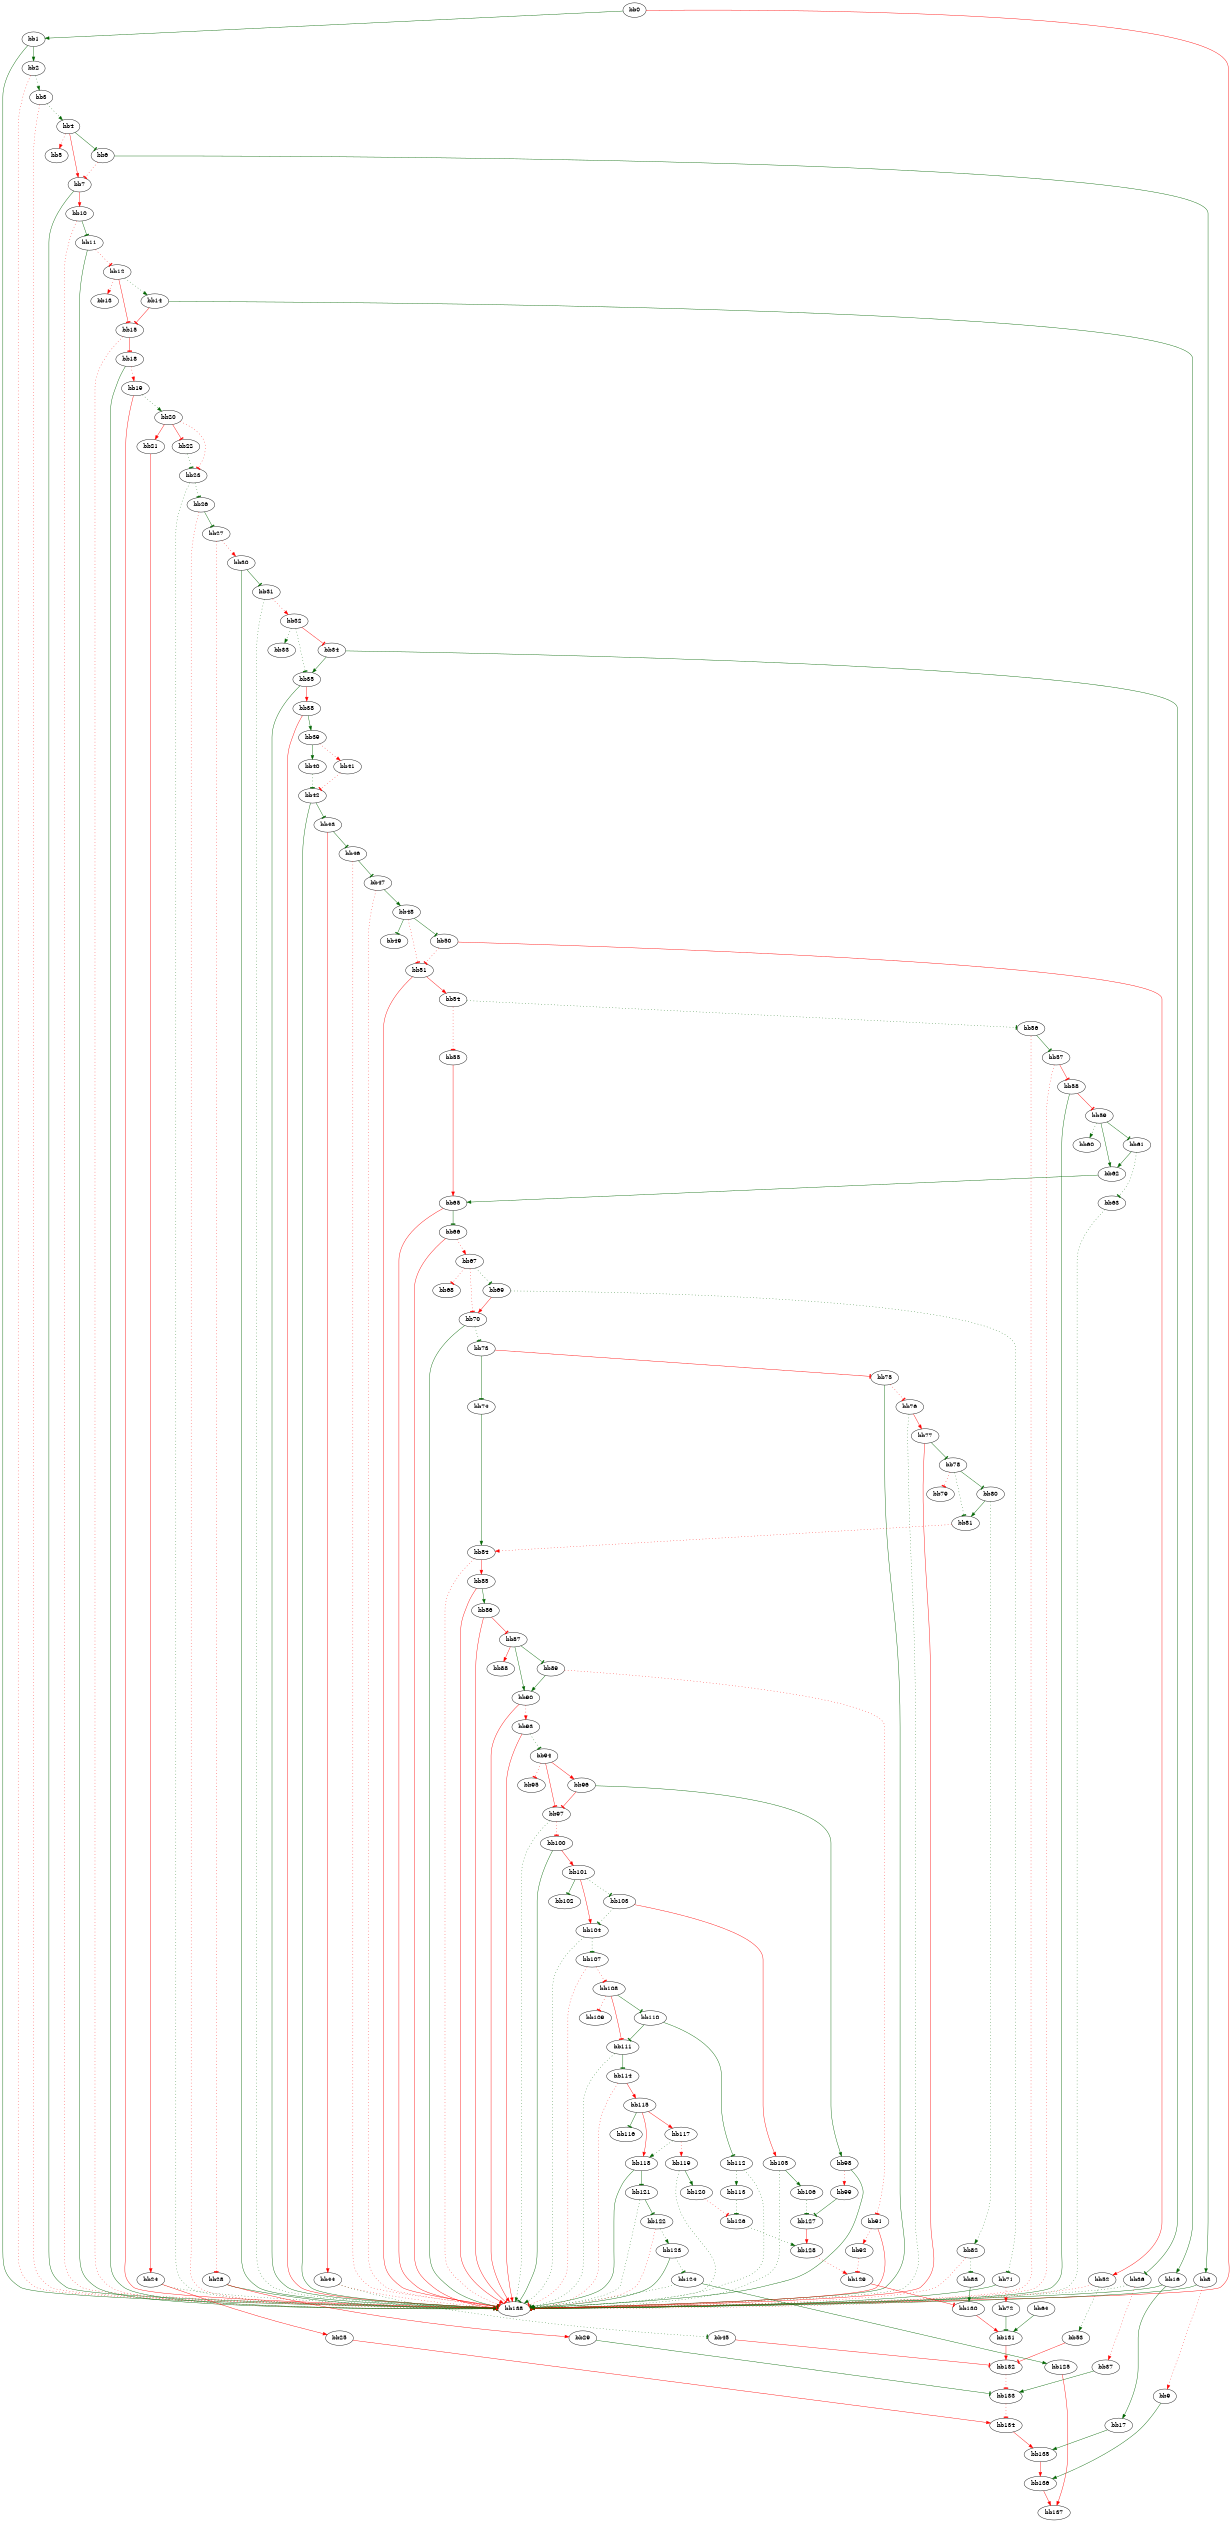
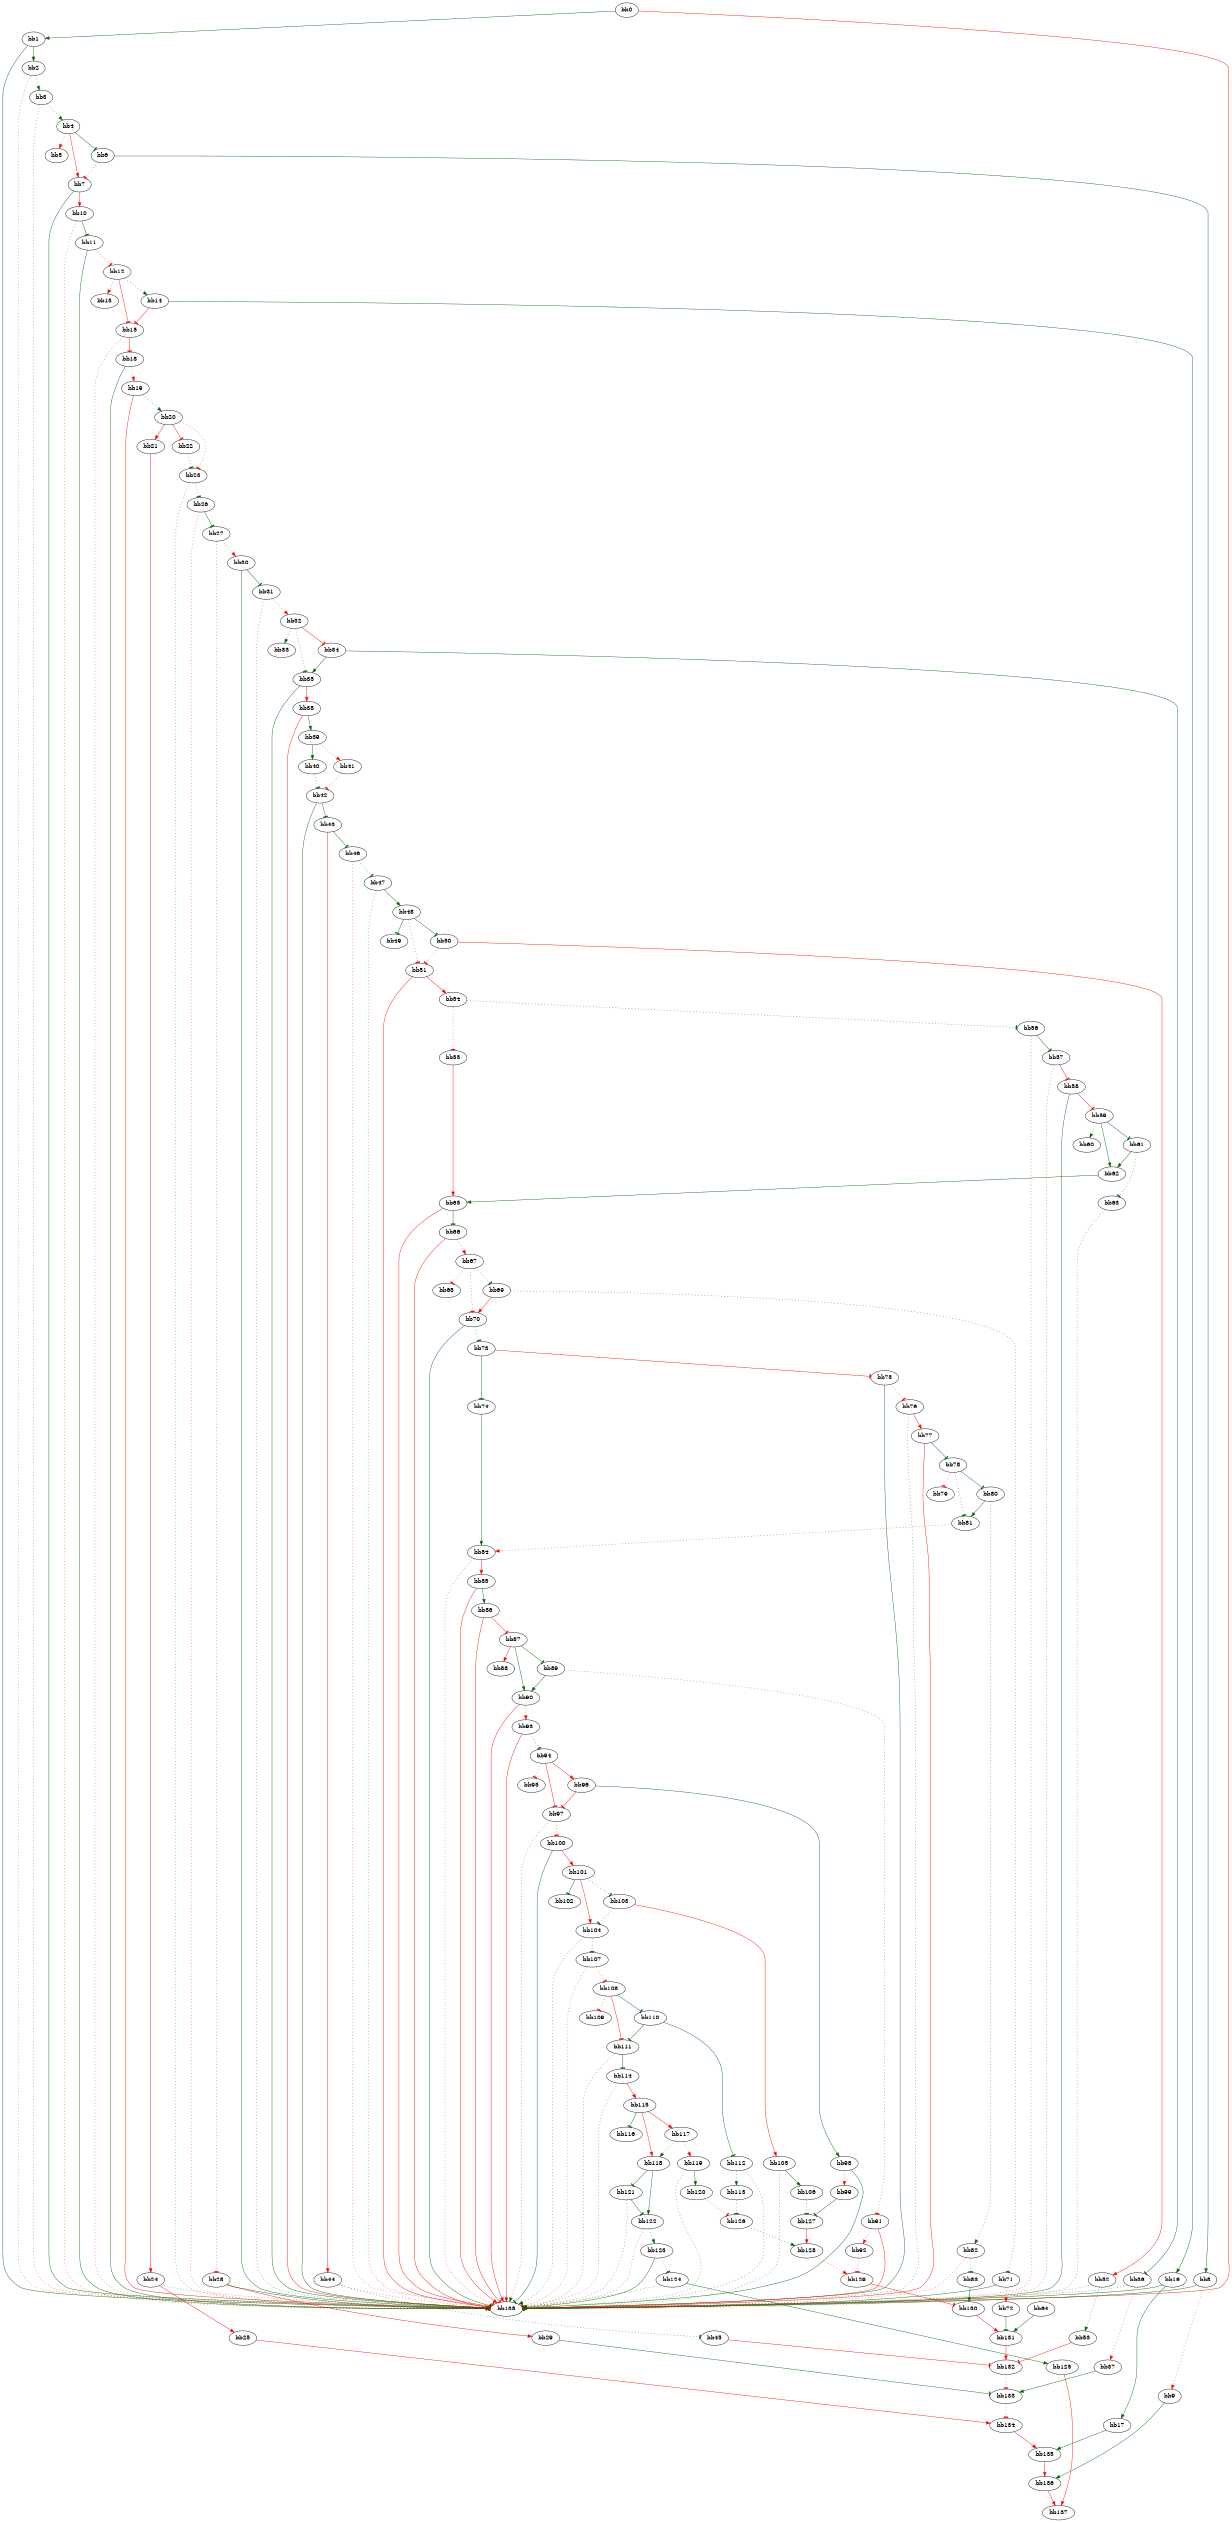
  digraph {
    edge [arrowhead=normal color=darkgreen style=solid]
    n1 [label="bb0\l"]
    n2 [label="bb1\l"]
    n3 [label="bb138\l"]
    n4 [label="bb2\l"]
    n5 [label="bb3\l"]
    n6 [label="bb4\l"]
    n7 [label="bb5\l"]
    n8 [label="bb6\l"]
    n9 [label="bb7\l"]
    n10 [label="bb8\l"]
    n11 [label="bb10\l"]
    n12 [label="bb9\l"]
    n13 [label="bb11\l"]
    n14 [label="bb136\l"]
    n15 [label="bb137\l"]
    n16 [label="bb12\l"]
    n17 [label="bb13\l"]
    n18 [label="bb14\l"]
    n19 [label="bb15\l"]
    n20 [label="bb16\l"]
    n21 [label="bb18\l"]
    n22 [label="bb17\l"]
    n23 [label="bb19\l"]
    n24 [label="bb135\l"]
    n25 [label="bb20\l"]
    n26 [label="bb21\l"]
    n27 [label="bb22\l"]
    n28 [label="bb23\l"]
    n29 [label="bb24\l"]
    n30 [label="bb26\l"]
    n31 [label="bb25\l"]
    n32 [label="bb27\l"]
    n33 [label="bb134\l"]
    n34 [label="bb28\l"]
    n35 [label="bb30\l"]
    n36 [label="bb29\l"]
    n37 [label="bb31\l"]
    n38 [label="bb133\l"]
    n39 [label="bb32\l"]
    n40 [label="bb33\l"]
    n41 [label="bb34\l"]
    n42 [label="bb35\l"]
    n43 [label="bb36\l"]
    n44 [label="bb38\l"]
    n45 [label="bb37\l"]
    n46 [label="bb39\l"]
    n47 [label="bb40\l"]
    n48 [label="bb41\l"]
    n49 [label="bb42\l"]
    n50 [label="bb43\l"]
    n51 [label="bb44\l"]
    n52 [label="bb46\l"]
    n53 [label="bb45\l"]
    n54 [label="bb47\l"]
    n55 [label="bb132\l"]
    n56 [label="bb48\l"]
    n57 [label="bb49\l"]
    n58 [label="bb50\l"]
    n59 [label="bb51\l"]
    n60 [label="bb52\l"]
    n61 [label="bb54\l"]
    n62 [label="bb53\l"]
    n63 [label="bb55\l"]
    n64 [label="bb56\l"]
    n65 [label="bb65\l"]
    n66 [label="bb57\l"]
    n67 [label="bb66\l"]
    n68 [label="bb58\l"]
    n69 [label="bb59\l"]
    n70 [label="bb60\l"]
    n71 [label="bb61\l"]
    n72 [label="bb62\l"]
    n73 [label="bb63\l"]
    n74 [label="bb64\l"]
    n75 [label="bb131\l"]
    n76 [label="bb67\l"]
    n77 [label="bb68\l"]
    n78 [label="bb69\l"]
    n79 [label="bb70\l"]
    n80 [label="bb71\l"]
    n81 [label="bb73\l"]
    n82 [label="bb72\l"]
    n83 [label="bb74\l"]
    n84 [label="bb75\l"]
    n85 [label="bb84\l"]
    n86 [label="bb76\l"]
    n87 [label="bb85\l"]
    n88 [label="bb77\l"]
    n89 [label="bb78\l"]
    n90 [label="bb79\l"]
    n91 [label="bb80\l"]
    n92 [label="bb81\l"]
    n93 [label="bb82\l"]
    n94 [label="bb83\l"]
    n95 [label="bb130\l"]
    n96 [label="bb86\l"]
    n97 [label="bb87\l"]
    n98 [label="bb88\l"]
    n99 [label="bb89\l"]
    n100 [label="bb90\l"]
    n101 [label="bb91\l"]
    n102 [label="bb93\l"]
    n103 [label="bb92\l"]
    n104 [label="bb94\l"]
    n105 [label="bb129\l"]
    n106 [label="bb95\l"]
    n107 [label="bb96\l"]
    n108 [label="bb97\l"]
    n109 [label="bb98\l"]
    n110 [label="bb100\l"]
    n111 [label="bb99\l"]
    n112 [label="bb101\l"]
    n113 [label="bb127\l"]
    n114 [label="bb128\l"]
    n115 [label="bb102\l"]
    n116 [label="bb103\l"]
    n117 [label="bb104\l"]
    n118 [label="bb105\l"]
    n119 [label="bb107\l"]
    n120 [label="bb106\l"]
    n121 [label="bb108\l"]
    n122 [label="bb109\l"]
    n123 [label="bb110\l"]
    n124 [label="bb111\l"]
    n125 [label="bb112\l"]
    n126 [label="bb114\l"]
    n127 [label="bb113\l"]
    n128 [label="bb115\l"]
    n129 [label="bb126\l"]
    n130 [label="bb116\l"]
    n131 [label="bb117\l"]
    n132 [label="bb118\l"]
    n133 [label="bb119\l"]
    n134 [label="bb121\l"]
    n135 [label="bb120\l"]
    n136 [label="bb122\l"]
    n137 [label="bb123\l"]
    n138 [label="bb124\l"]
    n139 [label="bb125\l"]
    n1 -> n2
    n1 -> n3 [color=red]
    n2 -> n3 [arrowhead=tee]
    n2 -> n4
    n4 -> n3 [arrowhead=tee color=red style=dotted]
    n4 -> n5 [style=dotted]
    n5 -> n3 [arrowhead=tee color=red style=dotted]
    n5 -> n6 [style=dotted]
    n6 -> n7 [color=red style=dotted]
    n6 -> n8 [arrowhead=tee]
    n6 -> n9 [color=red]
    n8 -> n9 [arrowhead=tee color=red style=dotted]
    n8 -> n10
    n9 -> n3
    n9 -> n11 [color=red]
    n10 -> n3
    n10 -> n12 [color=red style=dotted]
    n11 -> n3 [color=red style=dotted]
    n11 -> n13 [arrowhead=tee]
    n12 -> n14
    n13 -> n3
    n13 -> n16 [arrowhead=tee color=red style=dotted]
    n14 -> n15 [color=red]
    n16 -> n17 [color=red style=dotted]
    n16 -> n18 [style=dotted]
    n16 -> n19 [arrowhead=tee color=red]
    n18 -> n19 [arrowhead=tee color=red]
    n18 -> n20
    n19 -> n3 [color=red style=dotted]
    n19 -> n21 [arrowhead=tee color=red]
    n20 -> n3 [arrowhead=tee]
    n20 -> n22
    n21 -> n3
    n21 -> n23 [color=red style=dotted]
    n22 -> n24
    n23 -> n3 [arrowhead=tee color=red]
    n23 -> n25 [style=dotted]
    n24 -> n14 [color=red]
    n25 -> n26 [color=red]
    n25 -> n27 [arrowhead=tee color=red]
    n25 -> n28 [arrowhead=tee color=red style=dotted]
    n26 -> n29 [color=red]
    n27 -> n28 [arrowhead=tee style=dotted]
    n28 -> n3 [style=dotted]
    n28 -> n30 [arrowhead=tee style=dotted]
    n29 -> n3 [style=dotted]
    n29 -> n31 [color=red]
    n30 -> n3 [color=red style=dotted]
    n30 -> n32 [arrowhead=tee]
    n31 -> n33 [color=red]
    n32 -> n34 [arrowhead=tee color=red style=dotted]
    n32 -> n35 [color=red style=dotted]
    n33 -> n24 [color=red]
    n34 -> n3 [arrowhead=tee]
    n34 -> n36 [color=red]
    n35 -> n3 [arrowhead=tee]
    n35 -> n37 [arrowhead=tee]
    n36 -> n38 [arrowhead=tee]
    n37 -> n3 [style=dotted]
    n37 -> n39 [color=red style=dotted]
    n38 -> n33 [arrowhead=tee color=red style=dotted]
    n39 -> n40 [style=dotted]
    n39 -> n41 [arrowhead=tee color=red]
    n39 -> n42 [arrowhead=tee style=dotted]
    n41 -> n42
    n41 -> n43 [arrowhead=tee]
    n42 -> n3 [arrowhead=tee]
    n42 -> n44 [color=red]
    n43 -> n3 [style=dotted]
    n43 -> n45 [color=red style=dotted]
    n44 -> n3 [arrowhead=tee color=red]
    n44 -> n46
    n45 -> n38
    n46 -> n47
    n46 -> n48 [color=red style=dotted]
    n47 -> n49 [arrowhead=tee style=dotted]
    n48 -> n49 [arrowhead=tee color=red style=dotted]
    n49 -> n3
    n49 -> n50 [arrowhead=tee]
    n50 -> n51 [color=red]
    n50 -> n52 [arrowhead=tee]
    n51 -> n3 [arrowhead=tee color=red style=dotted]
    n51 -> n53 [arrowhead=tee style=dotted]
    n52 -> n3 [arrowhead=tee color=red style=dotted]
-   n52 -> n54 [arrowhead=tee]
+   n52 -> n54 [arrowhead=tee style=dotted]
    n53 -> n55 [arrowhead=tee color=red]
    n54 -> n3 [arrowhead=tee color=red style=dotted]
    n54 -> n56
    n55 -> n38 [arrowhead=tee color=red style=dotted]
    n56 -> n57 [arrowhead=tee]
    n56 -> n58 [arrowhead=tee]
    n56 -> n59 [arrowhead=tee color=red style=dotted]
    n58 -> n59 [arrowhead=tee color=red style=dotted]
    n58 -> n60 [color=red]
    n59 -> n3 [arrowhead=tee color=red]
    n59 -> n61 [color=red]
    n60 -> n3 [arrowhead=tee color=red style=dotted]
    n60 -> n62 [style=dotted]
    n61 -> n63 [arrowhead=tee color=red style=dotted]
    n61 -> n64 [arrowhead=tee style=dotted]
    n62 -> n55 [arrowhead=tee color=red]
    n63 -> n65 [color=red]
    n64 -> n3 [arrowhead=tee color=red style=dotted]
    n64 -> n66 [arrowhead=tee]
    n65 -> n3 [arrowhead=tee color=red]
    n65 -> n67 [arrowhead=tee]
    n66 -> n3 [color=red style=dotted]
    n66 -> n68 [arrowhead=tee color=red]
    n67 -> n3 [arrowhead=tee color=red]
    n67 -> n76 [color=red style=dotted]
    n68 -> n3
    n68 -> n69 [arrowhead=tee color=red]
    n69 -> n70 [style=dotted]
    n69 -> n71 [arrowhead=tee]
    n69 -> n72
    n71 -> n72
    n71 -> n73 [arrowhead=tee style=dotted]
    n72 -> n65
    n73 -> n3 [arrowhead=tee style=dotted]
    n74 -> n75
    n75 -> n55 [color=red]
    n76 -> n77 [arrowhead=tee color=red style=dotted]
    n76 -> n78 [arrowhead=tee style=dotted]
    n76 -> n79 [arrowhead=tee color=red style=dotted]
    n78 -> n79 [color=red]
    n78 -> n80 [arrowhead=tee style=dotted]
    n79 -> n3 [arrowhead=tee]
    n79 -> n81 [arrowhead=tee style=dotted]
    n80 -> n3 [arrowhead=tee]
    n80 -> n82 [color=red style=dotted]
    n81 -> n83 [arrowhead=tee]
    n81 -> n84 [arrowhead=tee color=red]
    n82 -> n75 [arrowhead=tee]
    n83 -> n85
    n84 -> n3
    n84 -> n86 [arrowhead=tee color=red style=dotted]
    n85 -> n3 [arrowhead=tee color=red style=dotted]
    n85 -> n87 [color=red]
    n86 -> n3 [style=dotted]
    n86 -> n88 [color=red]
    n87 -> n3 [color=red]
    n87 -> n96
    n88 -> n3 [arrowhead=tee color=red]
    n88 -> n89 [arrowhead=tee]
    n89 -> n90 [arrowhead=tee color=red style=dotted]
    n89 -> n91 [arrowhead=tee]
    n89 -> n92 [arrowhead=tee style=dotted]
    n91 -> n92
    n91 -> n93 [style=dotted]
    n92 -> n85 [color=red style=dotted]
    n93 -> n3 [color=red style=dotted]
    n93 -> n94 [arrowhead=tee style=dotted]
    n94 -> n95
    n95 -> n75 [color=red]
    n96 -> n3 [arrowhead=tee color=red]
    n96 -> n97 [arrowhead=tee color=red]
    n97 -> n98 [color=red]
    n97 -> n99 [arrowhead=tee]
    n97 -> n100
    n99 -> n100
    n99 -> n101 [arrowhead=tee color=red style=dotted]
    n100 -> n3 [color=red]
    n100 -> n102 [color=red style=dotted]
    n101 -> n3 [arrowhead=tee color=red]
    n101 -> n103 [color=red style=dotted]
    n102 -> n3 [color=red]
    n102 -> n104 [arrowhead=tee style=dotted]
    n103 -> n105 [arrowhead=tee color=red style=dotted]
    n104 -> n106 [arrowhead=tee color=red style=dotted]
    n104 -> n107 [color=red]
    n104 -> n108 [arrowhead=tee color=red]
    n105 -> n95 [arrowhead=tee color=red]
    n107 -> n108 [arrowhead=tee color=red]
    n107 -> n109
    n108 -> n3 [style=dotted]
    n108 -> n110 [arrowhead=tee color=red style=dotted]
    n109 -> n3
    n109 -> n111 [color=red style=dotted]
    n110 -> n3 [arrowhead=tee]
    n110 -> n112 [color=red]
    n111 -> n113 [arrowhead=tee]
    n112 -> n115 [arrowhead=tee]
    n112 -> n116 [arrowhead=tee style=dotted]
    n112 -> n117 [color=red]
    n113 -> n114 [color=red]
    n114 -> n105 [color=red style=dotted]
    n116 -> n117 [arrowhead=tee style=dotted]
    n116 -> n118 [color=red]
    n117 -> n3 [style=dotted]
    n117 -> n119 [arrowhead=tee style=dotted]
    n118 -> n3 [arrowhead=tee style=dotted]
    n118 -> n120
    n119 -> n3 [arrowhead=tee color=red style=dotted]
    n119 -> n121 [arrowhead=tee color=red style=dotted]
    n120 -> n113 [arrowhead=tee style=dotted]
    n121 -> n122 [arrowhead=tee color=red style=dotted]
    n121 -> n123 [arrowhead=tee]
    n121 -> n124 [arrowhead=tee color=red]
    n123 -> n124 [arrowhead=tee]
    n123 -> n125 [arrowhead=tee]
    n124 -> n3 [arrowhead=tee style=dotted]
    n124 -> n126 [arrowhead=tee]
    n125 -> n3 [style=dotted]
    n125 -> n127 [style=dotted]
    n126 -> n3 [arrowhead=tee color=red style=dotted]
    n126 -> n128 [color=red]
    n127 -> n129 [arrowhead=tee style=dotted]
    n128 -> n130 [arrowhead=tee]
    n128 -> n131 [color=red]
    n128 -> n132 [color=red]
    n129 -> n114 [style=dotted]
    n131 -> n132 [style=dotted]
    n131 -> n133 [color=red style=dotted]
-   n132 -> n3
+   n132 -> n136
    n132 -> n134 [arrowhead=tee]
    n133 -> n3 [style=dotted]
    n133 -> n135
    n134 -> n3 [style=dotted]
    n134 -> n136 [arrowhead=tee]
    n135 -> n129 [arrowhead=tee color=red style=dotted]
    n136 -> n3 [color=red style=dotted]
    n136 -> n137 [style=dotted]
    n137 -> n3
    n137 -> n138 [arrowhead=tee style=dotted]
    n138 -> n3 [style=dotted]
    n138 -> n139
    n139 -> n15 [color=red]
  }
